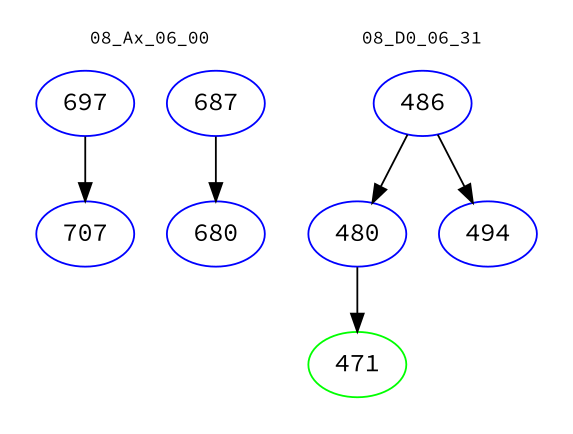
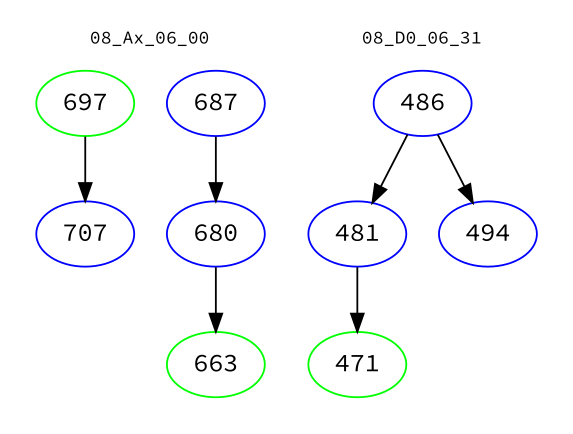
  digraph {
    fontname="Source Code Pro"
    node [color=blue fontname="Source Code Pro"]
    edge [color=black fontname="Source Code Pro"]
    n1 [label=687]
    n2 [label=680]
-   n3 [label=697]
+   n3 [color=green label=697]
+   n4 [color=green label=663]
    n5 [label=707]
    n6 [label=486]
-   n7 [label=480]
+   n7 [label=481]
    n8 [label=494]
    n9 [color=green label=471]
    subgraph cluster_1 {
      color=white
      fontsize=10
      label="08_Ax_06_00"
      n1
      n2
      n3
+     n4
      n5
    }
    subgraph cluster_2 {
      color=white
      fontsize=10
      label="08_D0_06_31"
      n6
      n7
      n8
      n9
    }
    n1 -> n2
+   n2 -> n4
    n3 -> n5
    n6 -> n7
    n6 -> n8
    n7 -> n9
  }
